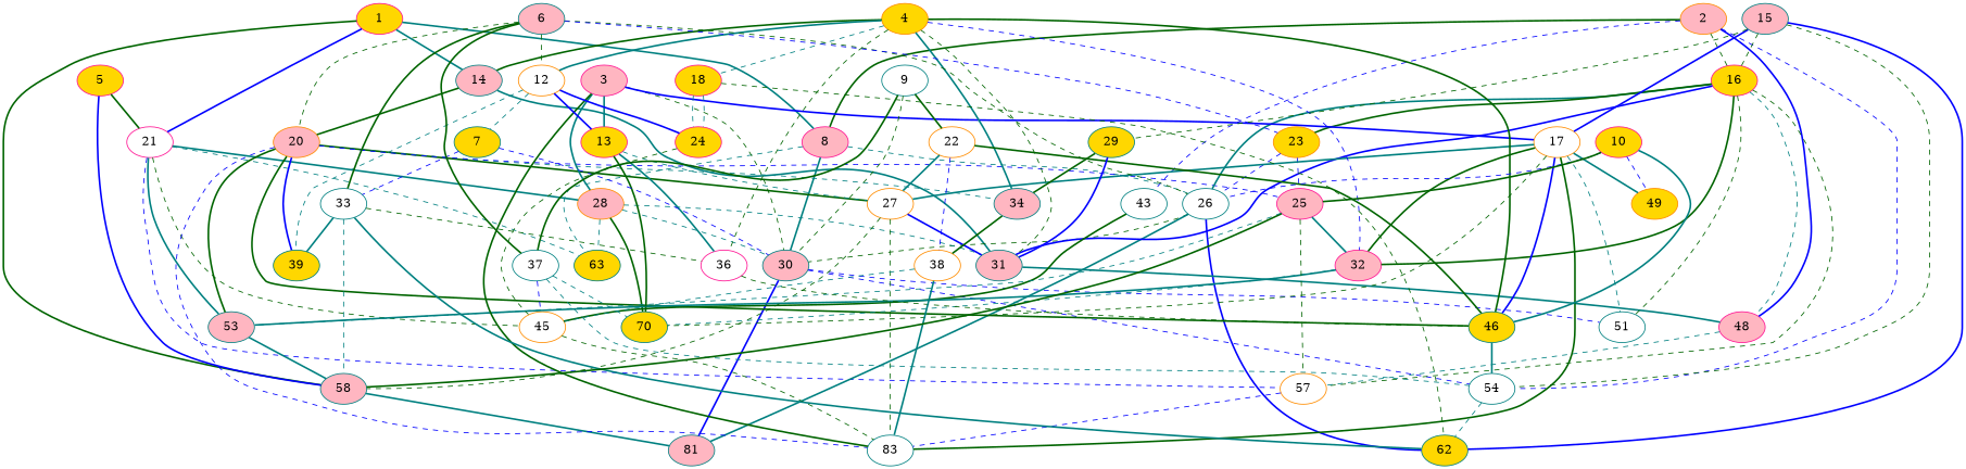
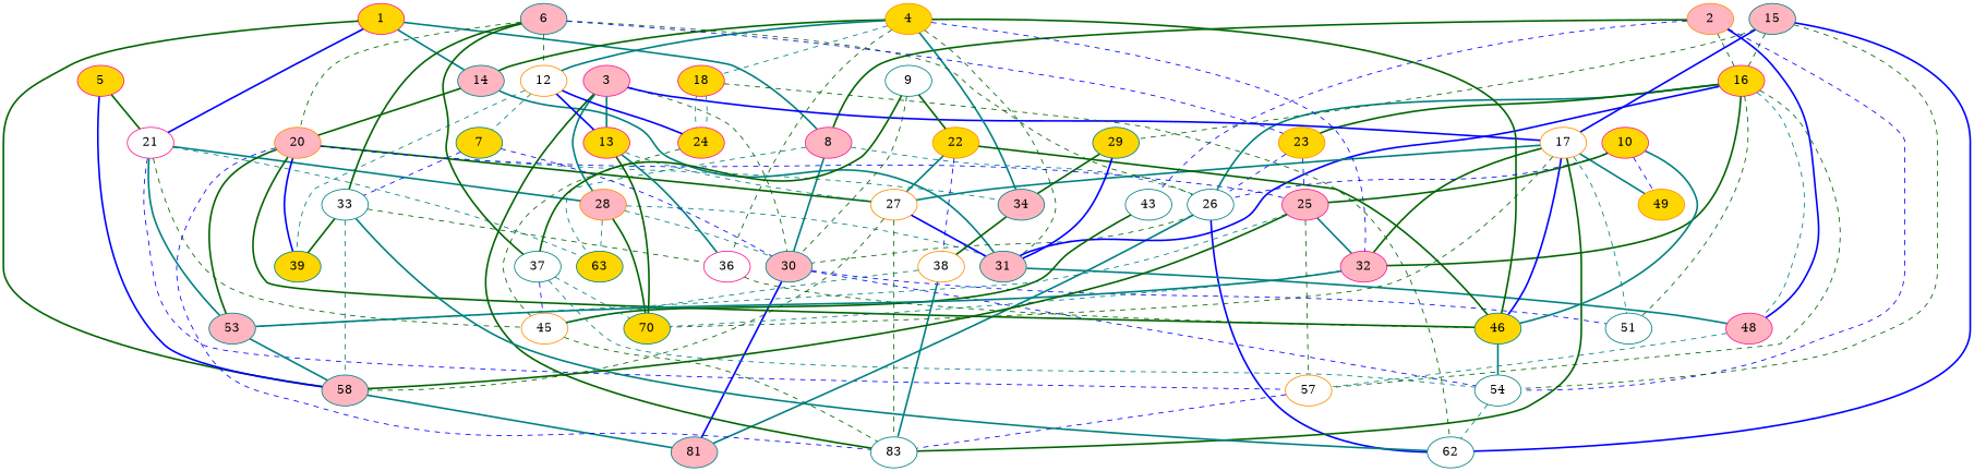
  graph {
    node [color=teal fillcolor=gold style=filled]
    edge [color=darkgreen style=bold]
    1 [color=deeppink super="+40"]
    8 [color=deeppink fillcolor=lightpink super="+69"]
    14 [fillcolor=lightpink]
    21 [color=deeppink fillcolor=white super="+77"]
    58 [fillcolor=lightpink super="+65"]
    30 [fillcolor=lightpink super="+64"]
    26 [fillcolor=white super="+68"]
    63
    31 [fillcolor=lightpink super="+67"]
    20 [color=darkorange fillcolor=lightpink super="+71"]
    28 [color=darkorange fillcolor=lightpink super="+61"]
    57 [color=darkorange fillcolor=white super="+75"]
    53 [fillcolor=lightpink super="+78"]
    45 [color=darkorange fillcolor=white super="+50"]
    81 [fillcolor=lightpink]
    2 [color=darkorange fillcolor=lightpink]
    16 [color=deeppink super="+42"]
    43 [fillcolor=white]
    48 [color=deeppink fillcolor=lightpink]
    54 [fillcolor=white super="+84"]
    32 [color=deeppink fillcolor=lightpink super="+56"]
    23 [color=darkorange super="+66"]
    51 [fillcolor=white]
-   62
+   62 [fillcolor=white]
    3 [color=deeppink fillcolor=lightpink super="+19"]
    13 [color=deeppink super="+88"]
    17 [color=darkorange fillcolor=white super="+74"]
    83 [fillcolor=white super="+85"]
    36 [color=deeppink fillcolor=white]
    27 [color=darkorange fillcolor=white super="+86"]
    70 [super="+79"]
    46 [super="+59"]
    49 [color=darkorange]
    4 [color=darkorange super="+73"]
    12 [color=darkorange fillcolor=white super="+55"]
    18 [color=deeppink]
    34 [fillcolor=lightpink super="+35"]
    7
    24 [color=deeppink super="+80"]
    39 [super="+87"]
    38 [color=darkorange fillcolor=white super="+72"]
    5 [color=deeppink]
    6 [fillcolor=lightpink super="+47"]
    33 [fillcolor=white super="+44"]
    37 [fillcolor=white super="+76"]
    25 [color=deeppink fillcolor=lightpink super="+82"]
    9 [fillcolor=white super="+60"]
-   22 [color=darkorange fillcolor=white super="+41"]
+   22 [color=darkorange super="+41"]
    10 [color=deeppink super="+11"]
    15 [fillcolor=lightpink super="+52"]
    29
    1 -- 8 [color=teal]
    1 -- 14 [color=teal]
    1 -- 21 [color=blue]
    1 -- 58
    8 -- 30 [color=teal]
    8 -- 26 [color=teal style=dashed]
    8 -- 63 [color=teal style=dashed]
    14 -- 31 [color=teal]
    14 -- 20
    21 -- 63 [color=teal style=dashed]
    21 -- 28 [color=teal]
    21 -- 57 [color=blue style=dashed]
    21 -- 53 [color=teal weight=2]
    21 -- 45 [style=dashed]
    58 -- 81 [color=teal]
    30 -- 81 [color=blue]
    30 -- 54 [color=blue style=dashed]
    30 -- 51 [color=blue style=dashed]
    26 -- 30 [style=dashed]
    26 -- 81 [color=teal]
    26 -- 62 [color=blue]
    31 -- 48 [color=teal]
    20 -- 53
    20 -- 83 [color=blue style=dashed]
    20 -- 27
    20 -- 46
    20 -- 34 [color=teal style=dashed]
    20 -- 39 [color=blue]
    20 -- 25 [color=blue style=dashed weight=2]
    28 -- 30 [color=teal style=dashed]
    28 -- 63 [color=teal style=dashed]
    28 -- 31 [color=teal style=dashed]
    28 -- 70
    57 -- 83 [color=blue style=dashed]
    53 -- 58 [color=teal]
    45 -- 83 [style=dashed]
    2 -- 8
    2 -- 16 [style=dashed]
    2 -- 43 [color=blue style=dashed]
    2 -- 48 [color=blue]
    2 -- 54 [color=blue style=dashed]
    16 -- 26 [color=teal]
    16 -- 31 [color=blue]
    16 -- 57 [style=dashed]
    16 -- 48 [color=teal style=dashed]
    16 -- 32
    16 -- 23
    16 -- 51 [style=dashed]
    43 -- 45
    48 -- 57 [color=teal style=dashed]
    54 -- 62 [color=teal style=dashed]
    32 -- 53 [color=teal]
    32 -- 70 [color=teal style=dashed]
    23 -- 26 [color=blue style=dashed]
    23 -- 25 [color=blue style=dashed]
    3 -- 30 [style=dashed]
    3 -- 28 [color=teal]
    3 -- 13 [color=teal]
    3 -- 17 [color=blue]
    3 -- 83
    13 -- 36 [color=teal]
    13 -- 27 [color=teal style=dashed]
    13 -- 70
    17 -- 32
    17 -- 51 [color=teal style=dashed]
    17 -- 83
    17 -- 27 [color=teal]
    17 -- 70 [style=dashed]
    17 -- 46 [color=blue]
    17 -- 49 [color=teal]
    36 -- 46 [style=dashed]
    27 -- 58 [style=dashed]
    27 -- 31 [color=blue]
    27 -- 83 [style=dashed]
    46 -- 54 [color=teal]
    4 -- 14
    4 -- 31 [style=dashed]
    4 -- 32 [color=blue style=dashed]
    4 -- 36 [style=dashed]
    4 -- 46
    4 -- 12 [color=teal]
    4 -- 18 [color=teal style=dashed]
    4 -- 34 [color=teal]
    12 -- 13 [color=blue]
    12 -- 7 [color=teal style=dashed]
    12 -- 24 [color=blue]
    12 -- 39 [color=teal style=dashed]
    18 -- 62 [style=dashed]
    18 -- 24 [color=teal style=dashed]
    18 -- 24 [color=teal style=dashed]
    34 -- 38
    7 -- 30 [color=blue style=dashed]
    7 -- 33 [color=blue style=dashed]
    24 -- 45 [style=dashed]
    38 -- 45 [color=teal style=dashed]
    38 -- 83 [color=teal]
    5 -- 21
    5 -- 58 [color=blue]
    6 -- 26 [style=dashed]
    6 -- 20 [style=dashed]
    6 -- 23 [color=blue style=dashed]
    6 -- 12 [style=dashed]
    6 -- 33
    6 -- 37
    33 -- 58 [color=teal style=dashed]
    33 -- 62 [color=teal]
    33 -- 36 [style=dashed]
-   33 -- 39 [color=teal]
+   33 -- 39
    37 -- 45 [color=blue style=dashed]
    37 -- 54 [color=teal style=dashed]
    37 -- 70 [color=teal style=dashed]
    25 -- 58
    25 -- 57 [style=dashed]
    25 -- 53 [color=teal style=dashed]
    25 -- 32 [color=teal]
    9 -- 30 [style=dashed]
    9 -- 37
    9 -- 22
    22 -- 27 [color=teal]
    22 -- 46
    22 -- 38 [color=blue style=dashed]
    10 -- 26 [color=blue style=dashed weight=2]
    10 -- 46 [color=teal]
    10 -- 49 [color=blue style=dashed]
    10 -- 25
    15 -- 16 [style=dashed]
    15 -- 54 [style=dashed]
    15 -- 62 [color=blue]
    15 -- 17 [color=blue]
    15 -- 29 [style=dashed]
    29 -- 31 [color=blue]
    29 -- 34
  }
